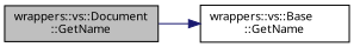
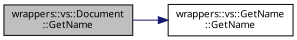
  digraph {
    rankdir=LR
    node [color=black fontname=Verdana fontsize=10 shape=record style=filled]
    n1 [fillcolor=grey75 fontcolor=black height=0.2 label="wrappers::vs::Document\l::GetName" width=0.4]
-   n2 [fillcolor=white height=0.2 label="wrappers::vs::Base\l::GetName" width=0.4]
+   n2 [fillcolor=white height=0.2 label="wrappers::vs::GetName\l::GetName" width=0.4]
    n1 -> n2 [color=midnightblue fontname=Verdana fontsize=10 labelfontname=Verdana labelfontsize=10 style=solid]
  }
